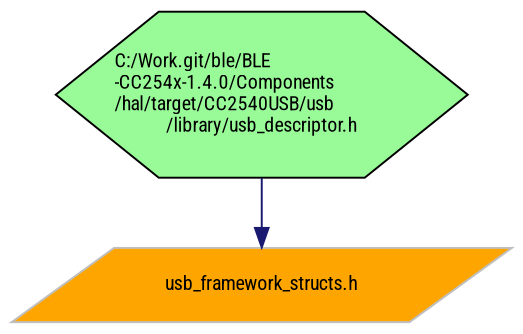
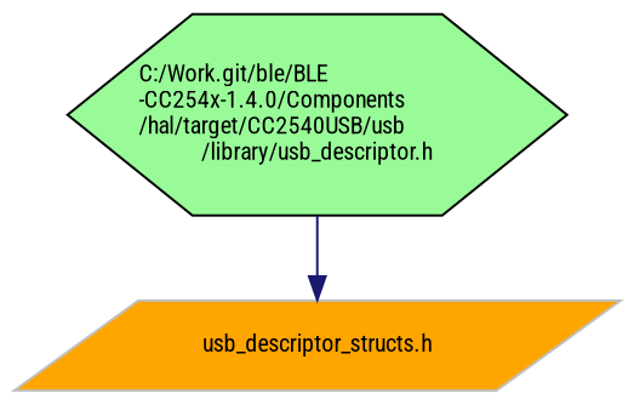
  digraph {
    fontname="Roboto Condensed"
    node [fontname="Roboto Condensed" fontsize=10 style=filled]
    n1 [color=black fillcolor=palegreen fontcolor=black height=0.2 label="C:/Work.git/ble/BLE\l-CC254x-1.4.0/Components\l/hal/target/CC2540USB/usb\l/library/usb_descriptor.h" shape=hexagon width=0.4]
-   n2 [color=grey75 fillcolor=orange height=0.2 label="usb_framework_structs.h" shape=parallelogram width=0.4]
+   n2 [color=grey75 fillcolor=orange height=0.2 label="usb_descriptor_structs.h" shape=parallelogram width=0.4]
    n1 -> n2 [color=midnightblue fontname="Roboto Condensed" fontsize=10 labelfontname=Helvetica labelfontsize=10 style=solid]
  }
